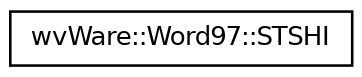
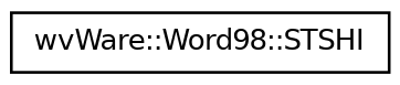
  digraph {
    rankdir=LR
-   n1 [color=black fillcolor=white fontname=Helvetica fontsize=10 height=0.2 label="wvWare::Word97::STSHI" shape=record style=filled width=0.4]
+   n1 [color=black fillcolor=white fontname=Helvetica fontsize=10 height=0.2 label="wvWare::Word98::STSHI" shape=record style=filled width=0.4]
  }
